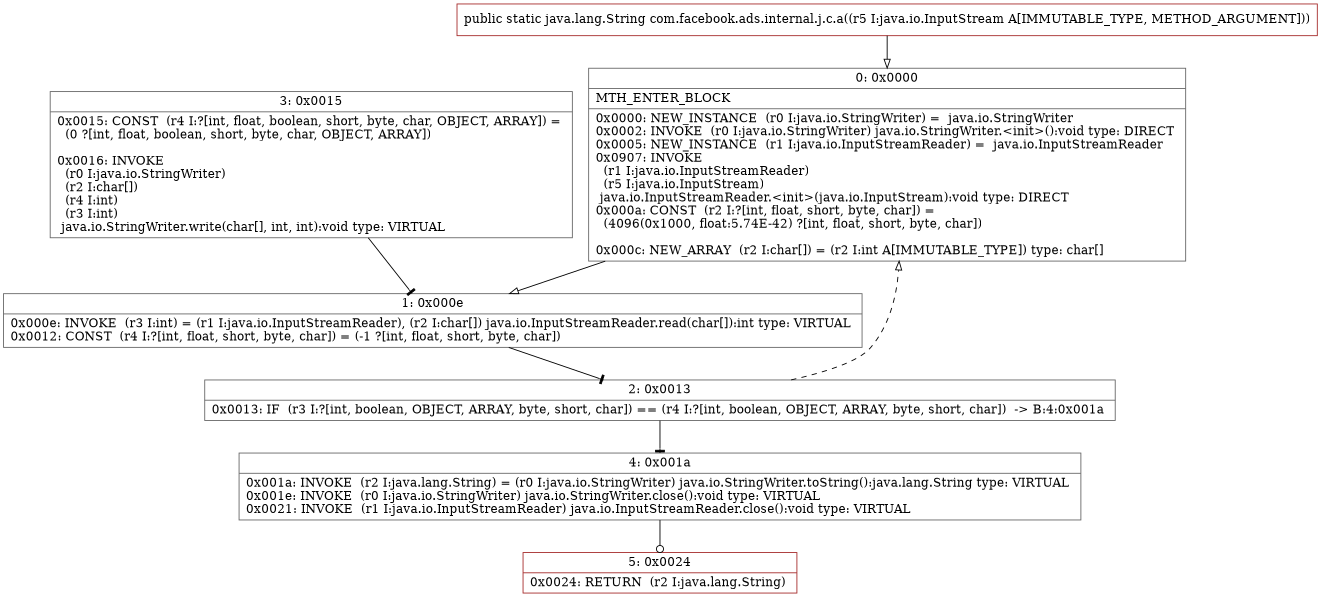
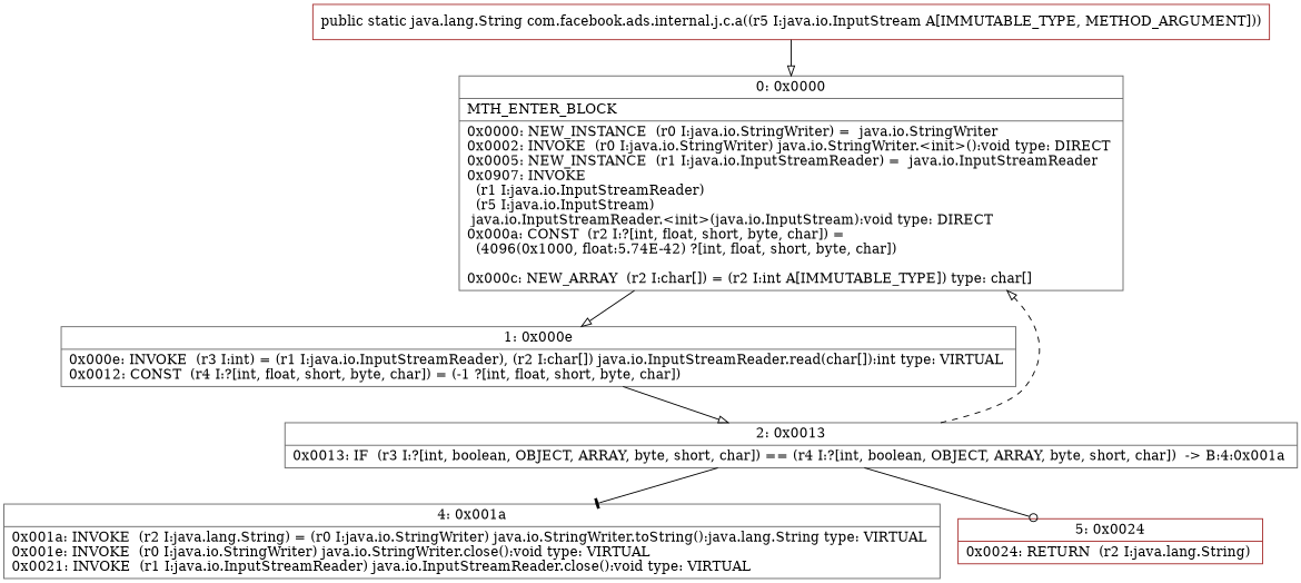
  digraph {
    node [color=gray40 shape=record]
    edge [arrowhead=onormal]
    n1 [label="{0\:\ 0x0000|MTH_ENTER_BLOCK\l|0x0000: NEW_INSTANCE  (r0 I:java.io.StringWriter) =  java.io.StringWriter \l0x0002: INVOKE  (r0 I:java.io.StringWriter) java.io.StringWriter.\<init\>():void type: DIRECT \l0x0005: NEW_INSTANCE  (r1 I:java.io.InputStreamReader) =  java.io.InputStreamReader \l0x0907: INVOKE  \l  (r1 I:java.io.InputStreamReader)\l  (r5 I:java.io.InputStream)\l java.io.InputStreamReader.\<init\>(java.io.InputStream):void type: DIRECT \l0x000a: CONST  (r2 I:?[int, float, short, byte, char]) = \l  (4096(0x1000, float:5.74E\-42) ?[int, float, short, byte, char])\l \l0x000c: NEW_ARRAY  (r2 I:char[]) = (r2 I:int A[IMMUTABLE_TYPE]) type: char[] \l}"]
    n2 [label="{1\:\ 0x000e|0x000e: INVOKE  (r3 I:int) = (r1 I:java.io.InputStreamReader), (r2 I:char[]) java.io.InputStreamReader.read(char[]):int type: VIRTUAL \l0x0012: CONST  (r4 I:?[int, float, short, byte, char]) = (\-1 ?[int, float, short, byte, char]) \l}"]
    n3 [label="{2\:\ 0x0013|0x0013: IF  (r3 I:?[int, boolean, OBJECT, ARRAY, byte, short, char]) == (r4 I:?[int, boolean, OBJECT, ARRAY, byte, short, char])  \-\> B:4:0x001a \l}"]
    n4 [label="{4\:\ 0x001a|0x001a: INVOKE  (r2 I:java.lang.String) = (r0 I:java.io.StringWriter) java.io.StringWriter.toString():java.lang.String type: VIRTUAL \l0x001e: INVOKE  (r0 I:java.io.StringWriter) java.io.StringWriter.close():void type: VIRTUAL \l0x0021: INVOKE  (r1 I:java.io.InputStreamReader) java.io.InputStreamReader.close():void type: VIRTUAL \l}"]
-   n5 [label="{3\:\ 0x0015|0x0015: CONST  (r4 I:?[int, float, boolean, short, byte, char, OBJECT, ARRAY]) = \l  (0 ?[int, float, boolean, short, byte, char, OBJECT, ARRAY])\l \l0x0016: INVOKE  \l  (r0 I:java.io.StringWriter)\l  (r2 I:char[])\l  (r4 I:int)\l  (r3 I:int)\l java.io.StringWriter.write(char[], int, int):void type: VIRTUAL \l}"]
    n6 [color=brown label="{5\:\ 0x0024|0x0024: RETURN  (r2 I:java.lang.String) \l}"]
    n7 [color=brown label="{public static java.lang.String com.facebook.ads.internal.j.c.a((r5 I:java.io.InputStream A[IMMUTABLE_TYPE, METHOD_ARGUMENT])) }"]
    n1 -> n2
-   n2 -> n3 [arrowhead=tee]
+   n2 -> n3
    n3 -> n1 [style=dashed]
    n3 -> n4 [arrowhead=tee]
-   n4 -> n6 [arrowhead=odot]
-   n5 -> n2 [arrowhead=tee]
+   n3 -> n6 [arrowhead=odot]
    n7 -> n1
  }
